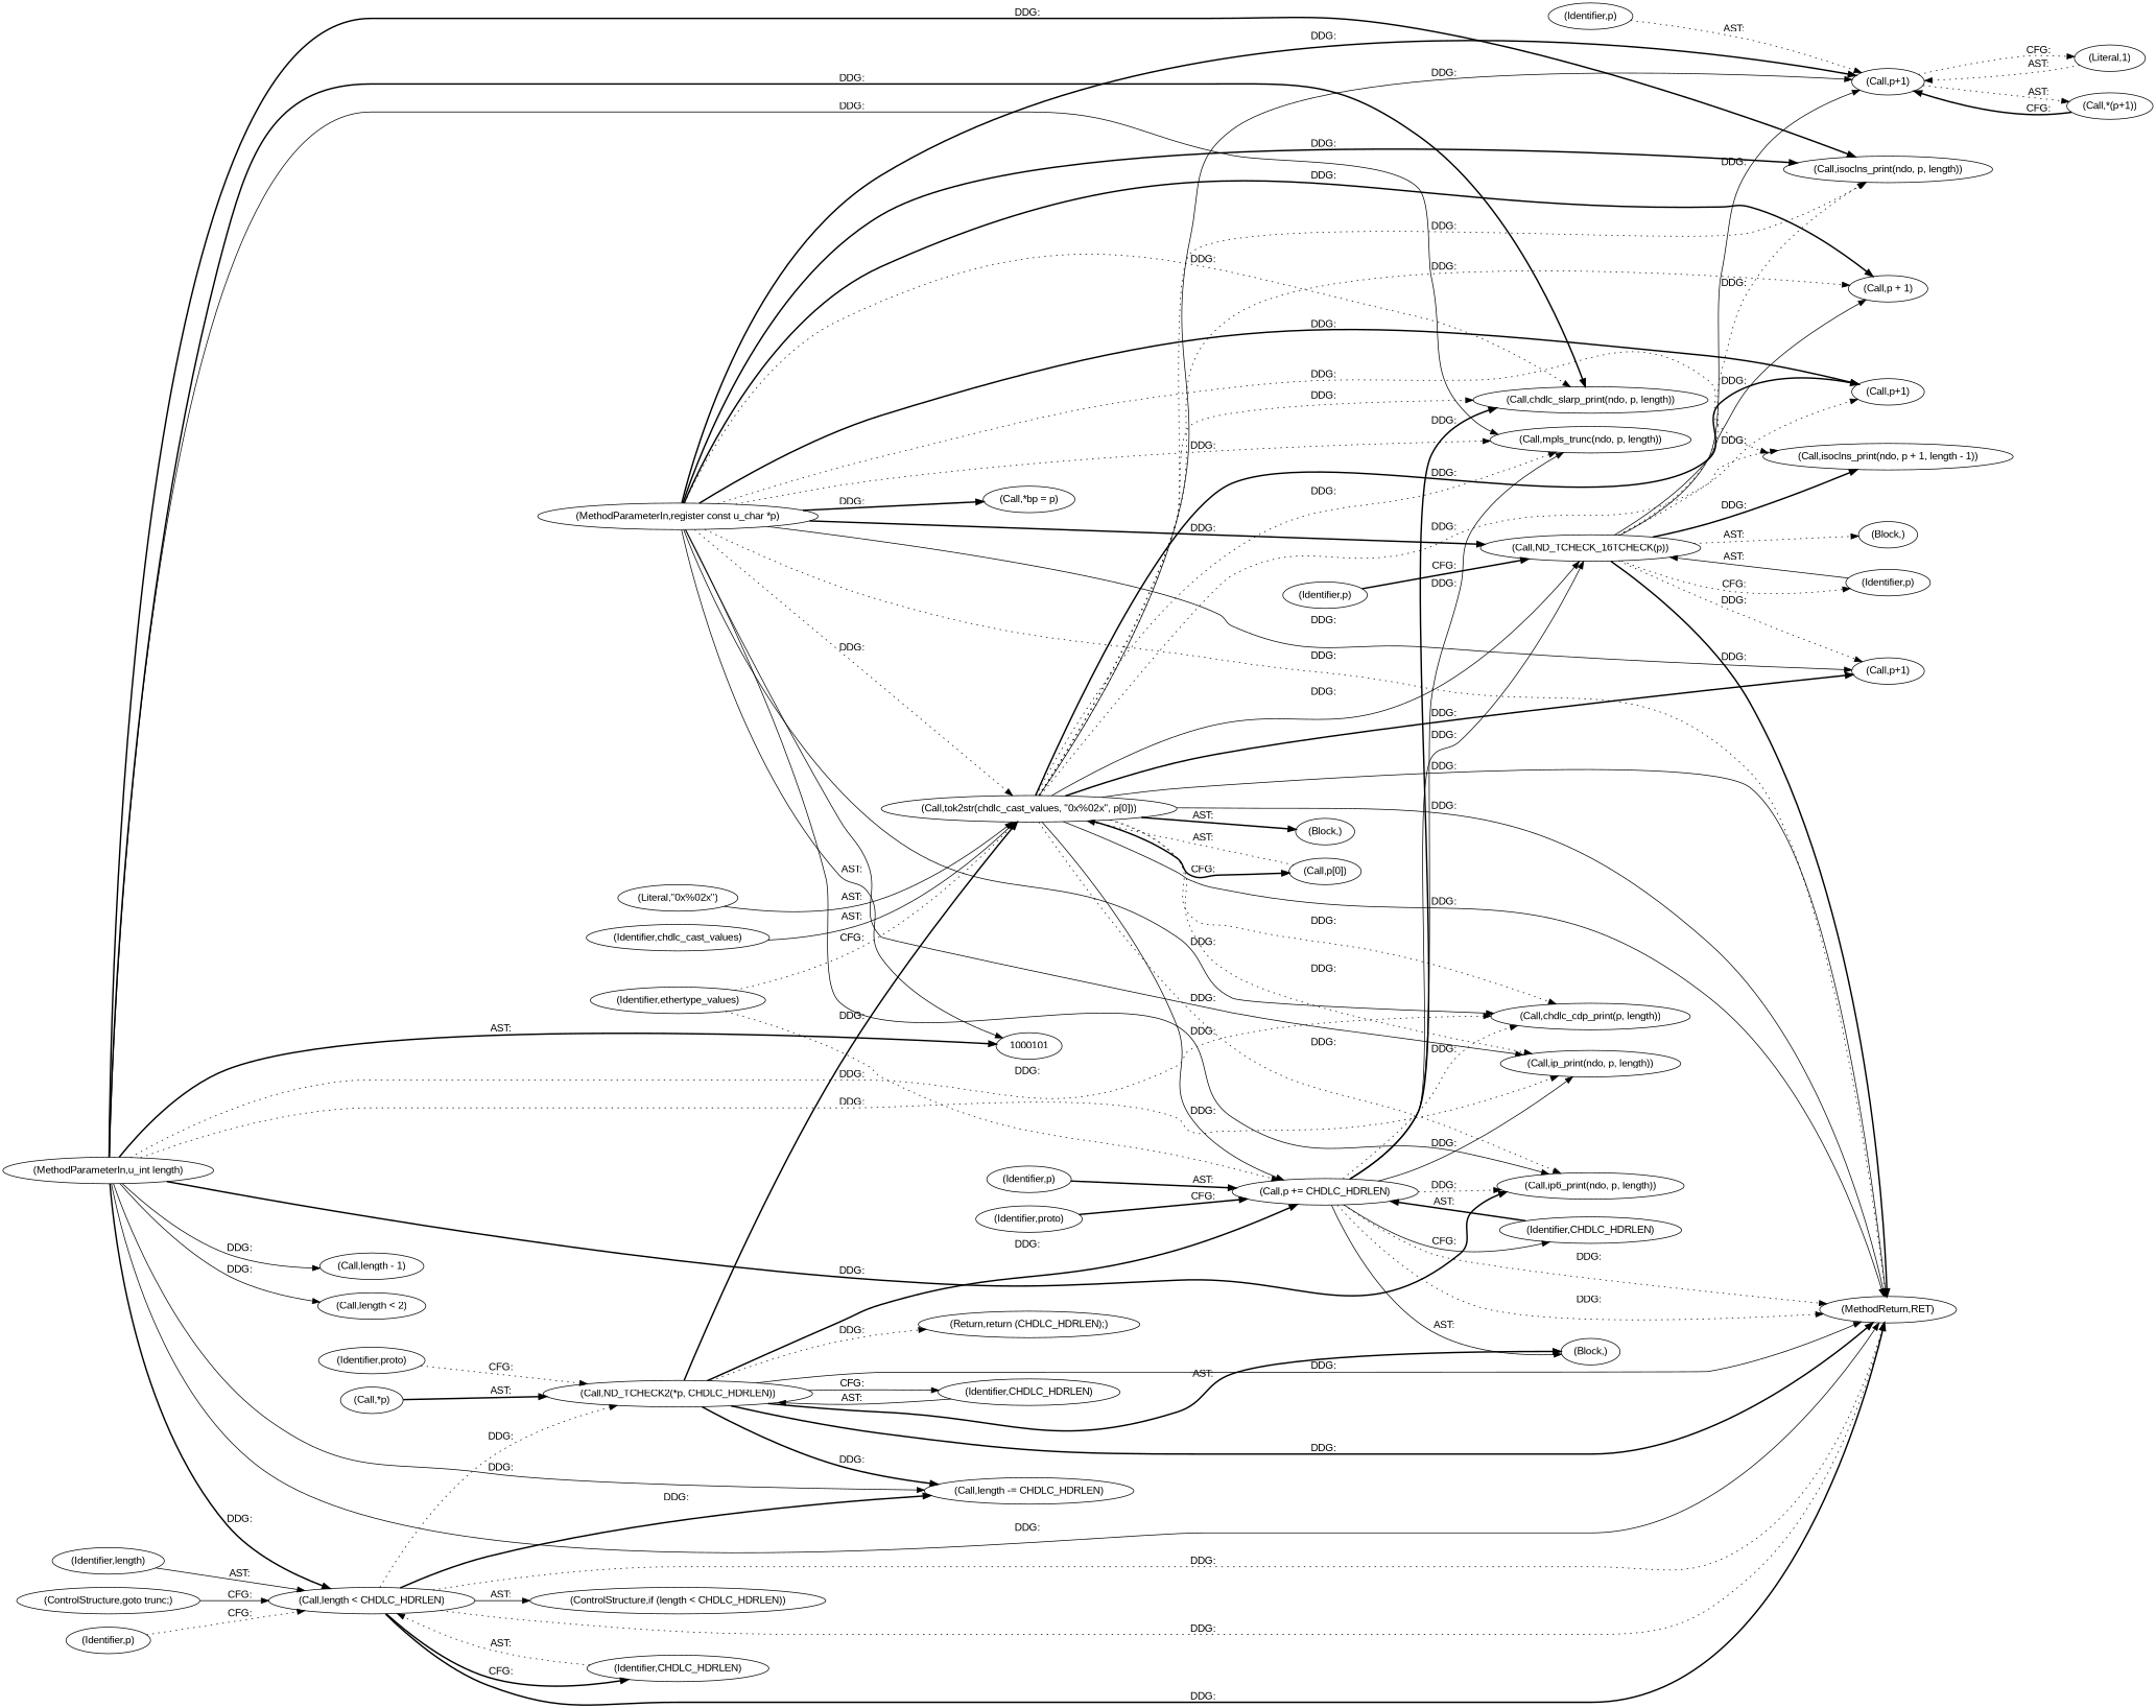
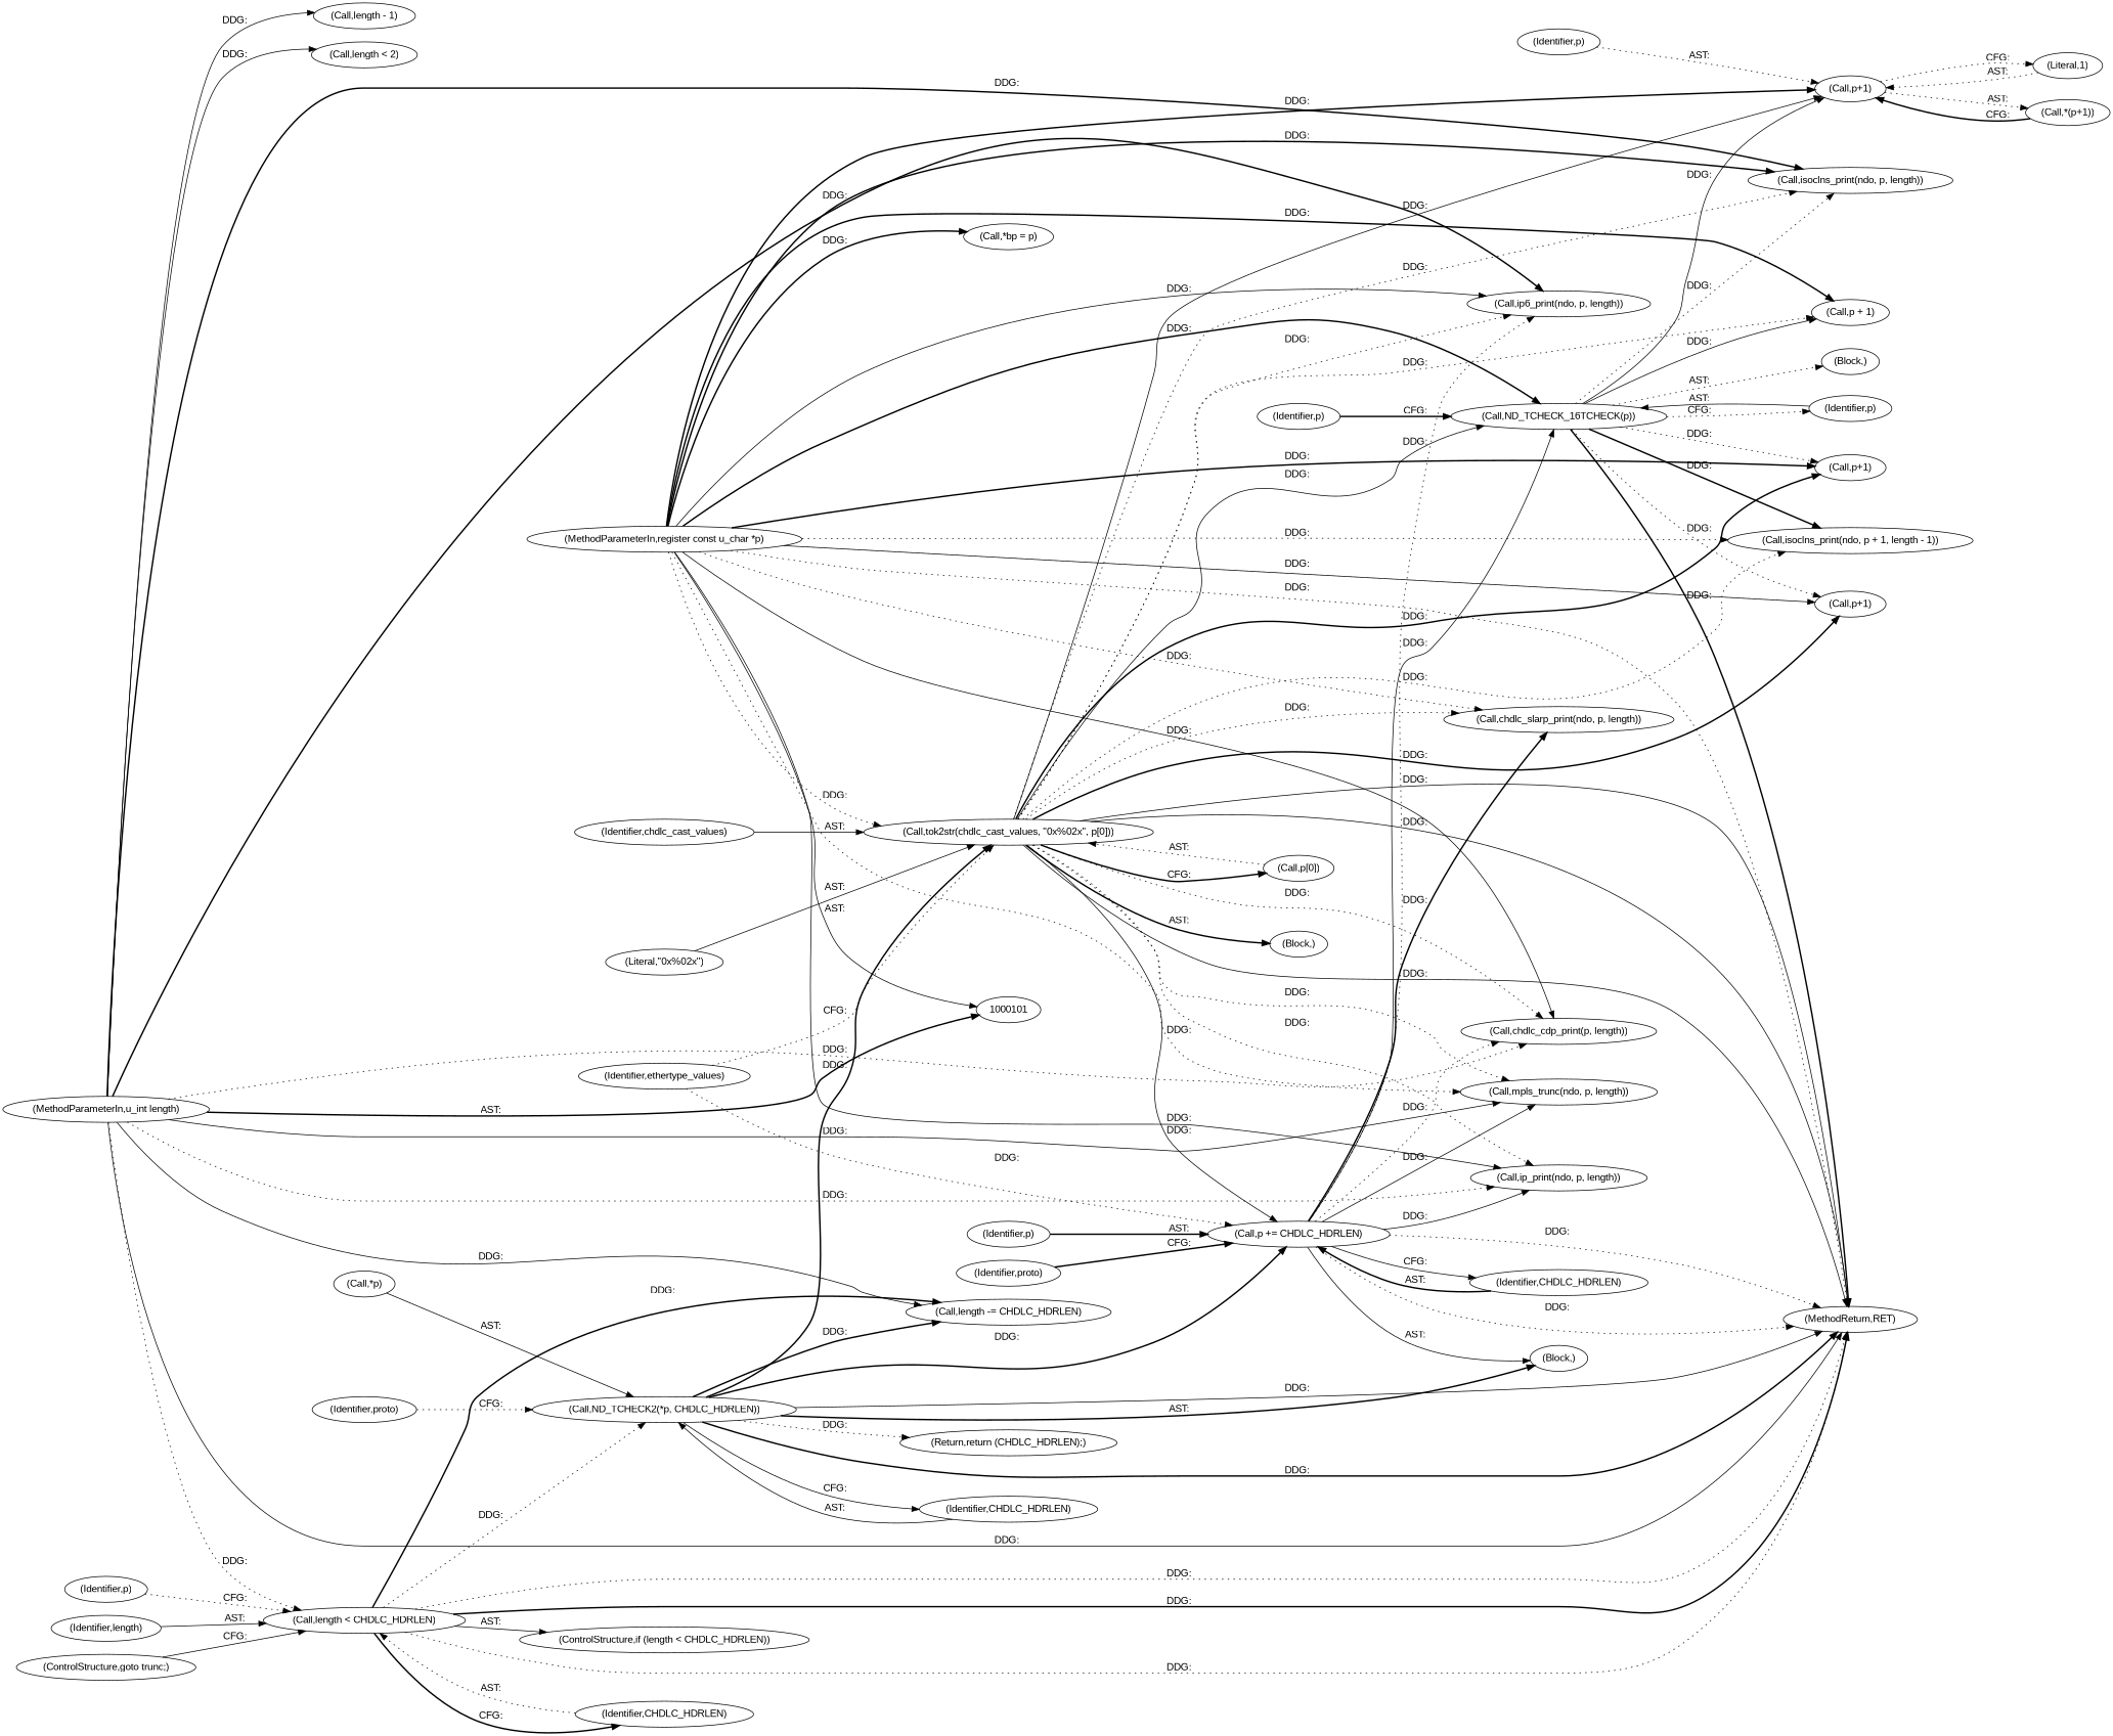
  digraph {
    fontname="Liberation Sans"
    rankdir=LR
    node [fontname="Liberation Sans"]
    edge [fontname="Liberation Sans" style=dotted]
    n1 [label="(Call,p+1)"]
    n2 [label="(Literal,1)"]
    n3 [label="(Call,*(p+1))"]
    n4 [label="(Call,tok2str(chdlc_cast_values, \"0x%02x\", p[0]))"]
    n5 [label="(Call,ND_TCHECK_16TCHECK(p))"]
    n6 [label="(Call,p += CHDLC_HDRLEN)"]
    n7 [label="(Call,p + 1)"]
    n8 [label="(Call,p+1)"]
    n9 [label="(Block,)"]
    n10 [label="(Call,ip_print(ndo, p, length))"]
    n11 [label="(Call,isoclns_print(ndo, p + 1, length - 1))"]
    n12 [label="(Call,ip6_print(ndo, p, length))"]
    n13 [label="(Call,isoclns_print(ndo, p, length))"]
    n14 [label="(Call,p+1)"]
    n15 [label="(Call,chdlc_slarp_print(ndo, p, length))"]
    n16 [label="(Call,mpls_trunc(ndo, p, length))"]
    n17 [label="(Call,chdlc_cdp_print(p, length))"]
    n18 [label="(Call,p[0])"]
    n19 [label="(MethodReturn,RET)"]
    n20 [label="(Block,)"]
    n21 [label="(Identifier,p)"]
    n22 [label="(Block,)"]
    n23 [label="(Identifier,CHDLC_HDRLEN)"]
    n24 [label="(Call,ND_TCHECK2(*p, CHDLC_HDRLEN))"]
    n25 [label="(Identifier,CHDLC_HDRLEN)"]
    n26 [label="(Return,return (CHDLC_HDRLEN);)"]
    n27 [label="(Call,length -= CHDLC_HDRLEN)"]
    n28 [label="(Call,length < CHDLC_HDRLEN)"]
    n29 [label="(ControlStructure,if (length < CHDLC_HDRLEN))"]
    n30 [label="(Identifier,CHDLC_HDRLEN)"]
    n31 [label="(MethodParameterIn,u_int length)"]
    n32 [label="(Call,length - 1)"]
    n33 [label="(Call,length < 2)"]
    1000101
    n35 [label="(MethodParameterIn,register const u_char *p)"]
    n36 [label="(Call,*bp = p)"]
    n37 [label="(Call,*p)"]
    n38 [label="(Identifier,ethertype_values)"]
    n39 [label="(Identifier,proto)"]
    n40 [label="(Identifier,p)"]
    n41 [label="(Literal,\"0x%02x\")"]
    n42 [label="(Identifier,length)"]
    n43 [label="(ControlStructure,goto trunc;)"]
    n44 [label="(Identifier,chdlc_cast_values)"]
    n45 [label="(Identifier,p)"]
    n46 [label="(Identifier,p)"]
    n47 [label="(Identifier,proto)"]
    n48 [label="(Identifier,p)"]
    n1 -> n2 [label="CFG: "]
    n1 -> n3 [label="AST: "]
    n2 -> n1 [label="AST: "]
    n3 -> n1 [label="CFG: " style=bold]
    n4 -> n1 [label="DDG: " style=solid]
    n4 -> n5 [label="DDG: " style=solid]
    n4 -> n6 [label="DDG: " style=solid]
    n4 -> n7 [label="DDG: "]
    n4 -> n8 [label="DDG: " style=bold]
    n4 -> n9 [label="AST: " style=bold]
    n4 -> n10 [label="DDG: "]
    n4 -> n11 [label="DDG: "]
    n4 -> n12 [label="DDG: "]
    n4 -> n13 [label="DDG: "]
    n4 -> n14 [label="DDG: " style=bold]
    n4 -> n15 [label="DDG: "]
    n4 -> n16 [label="DDG: "]
    n4 -> n17 [label="DDG: "]
    n4 -> n18 [label="CFG: " style=bold]
    n4 -> n19 [label="DDG: " style=solid]
    n4 -> n19 [label="DDG: " style=solid]
    n4 -> n19 [label="DDG: " style=solid]
    n5 -> n1 [label="DDG: " style=solid]
    n5 -> n7 [label="DDG: " style=solid]
    n5 -> n8 [label="DDG: "]
    n5 -> n11 [label="DDG: " style=bold]
    n5 -> n13 [label="DDG: "]
    n5 -> n14 [label="DDG: "]
    n5 -> n19 [label="DDG: " style=bold]
    n5 -> n20 [label="AST: "]
    n5 -> n21 [label="CFG: "]
    n6 -> n5 [label="DDG: " style=solid]
    n6 -> n10 [label="DDG: " style=solid]
    n6 -> n12 [label="DDG: "]
    n6 -> n15 [label="DDG: " style=bold]
    n6 -> n16 [label="DDG: " style=solid]
    n6 -> n17 [label="DDG: "]
    n6 -> n19 [label="DDG: "]
    n6 -> n19 [label="DDG: "]
    n6 -> n22 [label="AST: " style=solid]
    n6 -> n23 [label="CFG: " style=solid]
    n18 -> n4 [label="AST: "]
    n21 -> n5 [label="AST: " style=solid]
    n23 -> n6 [label="AST: " style=bold]
    n24 -> n4 [label="DDG: " style=bold]
    n24 -> n6 [label="DDG: " style=bold]
    n24 -> n19 [label="DDG: " style=bold]
    n24 -> n19 [label="DDG: " style=solid]
    n24 -> n22 [label="AST: " style=bold]
    n24 -> n25 [label="CFG: " style=solid]
    n24 -> n26 [label="DDG: "]
    n24 -> n27 [label="DDG: " style=bold]
    n25 -> n24 [label="AST: " style=solid]
    n28 -> n19 [label="DDG: "]
    n28 -> n19 [label="DDG: " style=bold]
    n28 -> n19 [label="DDG: "]
    n28 -> n24 [label="DDG: "]
    n28 -> n27 [label="DDG: " style=bold]
    n28 -> n29 [label="AST: " style=solid]
    n28 -> n30 [label="CFG: " style=bold]
    n30 -> n28 [label="AST: "]
    n31 -> n10 [label="DDG: "]
    n31 -> n12 [label="DDG: " style=bold]
    n31 -> n13 [label="DDG: " style=bold]
-   n31 -> n15 [label="DDG: " style=bold]
    n31 -> n16 [label="DDG: " style=solid]
    n31 -> n17 [label="DDG: "]
    n31 -> n19 [label="DDG: " style=solid]
    n31 -> n27 [label="DDG: " style=solid]
-   n31 -> n28 [label="DDG: " style=bold]
+   n31 -> n28 [label="DDG: "]
    n31 -> n32 [label="DDG: " style=solid]
    n31 -> n33 [label="DDG: " style=solid]
    n31 -> 1000101 [label="AST: " style=bold]
    n35 -> n1 [label="DDG: " style=bold]
    n35 -> n4 [label="DDG: "]
    n35 -> n5 [label="DDG: " style=bold]
    n35 -> n7 [label="DDG: " style=bold]
    n35 -> n8 [label="DDG: " style=bold]
    n35 -> n10 [label="DDG: " style=solid]
    n35 -> n11 [label="DDG: "]
    n35 -> n12 [label="DDG: " style=solid]
    n35 -> n13 [label="DDG: " style=bold]
    n35 -> n14 [label="DDG: " style=solid]
    n35 -> n15 [label="DDG: "]
    n35 -> n16 [label="DDG: "]
    n35 -> n17 [label="DDG: " style=solid]
    n35 -> n19 [label="DDG: "]
    n35 -> 1000101 [label="AST: " style=solid]
    n35 -> n36 [label="DDG: " style=bold]
-   n37 -> n24 [label="AST: " style=bold]
+   n37 -> n24 [label="AST: " style=solid]
    n38 -> n4 [label="CFG: "]
    n38 -> n6 [label="DDG: "]
    n39 -> n24 [label="CFG: "]
    n40 -> n1 [label="AST: "]
    n41 -> n4 [label="AST: " style=solid]
    n42 -> n28 [label="AST: " style=solid]
    n43 -> n28 [label="CFG: " style=solid]
    n44 -> n4 [label="AST: " style=solid]
    n45 -> n28 [label="CFG: "]
    n46 -> n5 [label="CFG: " style=bold]
    n47 -> n6 [label="CFG: " style=bold]
    n48 -> n6 [label="AST: " style=bold]
  }
